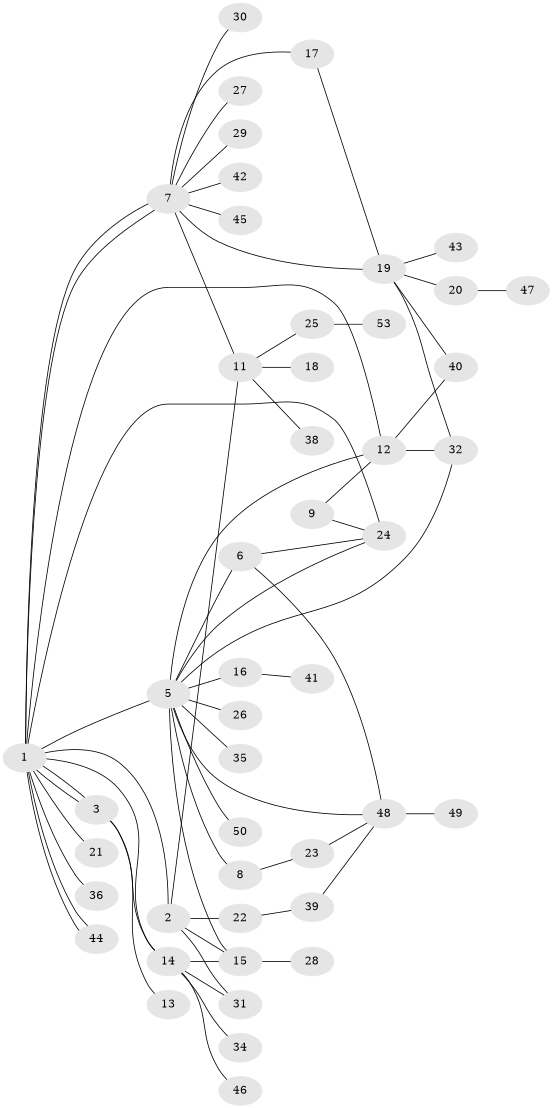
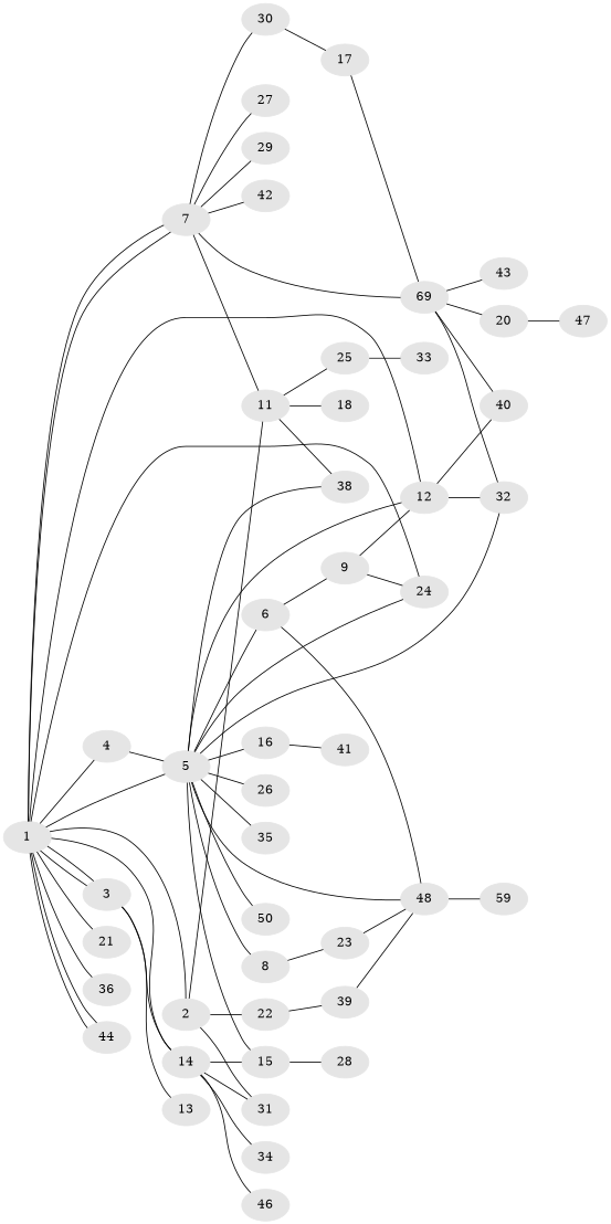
  graph {
    rankdir=LR
    node [color=gray90 style=filled]
    1
    2
    3
+   4
    5
    7
    12
    14
    21
    24
    36
    44
    11
    15
    22
    31
    13
    6
    8
    16
    26
    32
    35
    38
    48
    50
    17
-   19
+   19 [label=69]
    27
    29
    30
    42
-   45
    40
    34
    46
    18
    25
    28
    39
    9
    23
    41
-   49
+   49 [label=59]
    20
    43
-   33 [label=53]
+   33
    47
    1 -- 2
    1 -- 3
    1 -- 3
+   1 -- 4
    1 -- 5
    1 -- 7
    1 -- 7
    1 -- 12
    1 -- 14
    1 -- 21
    1 -- 24
    1 -- 36
    1 -- 44
    1 -- 44
    2 -- 11
-   2 -- 15
    2 -- 22
    2 -- 31
    3 -- 14
    3 -- 13
+   4 -- 5
    5 -- 12
    5 -- 24
    5 -- 15
    5 -- 6
    5 -- 8
    5 -- 16
    5 -- 26
    5 -- 32
    5 -- 35
+   5 -- 38
    5 -- 48
    5 -- 50
    7 -- 11
-   7 -- 17
+   30 -- 17
    7 -- 19
    7 -- 27
    7 -- 29
    7 -- 30
    7 -- 42
-   7 -- 45
    12 -- 32
    12 -- 40
    14 -- 15
    14 -- 31
    14 -- 34
    14 -- 46
    11 -- 38
    11 -- 18
    11 -- 25
    15 -- 28
    22 -- 39
    6 -- 48
-   6 -- 24
+   6 -- 9
    8 -- 23
    16 -- 41
    48 -- 49
    17 -- 19
    19 -- 32
    19 -- 40
    19 -- 20
    19 -- 43
    25 -- 33
    39 -- 48
    9 -- 12
    9 -- 24
    23 -- 48
    20 -- 47
  }
